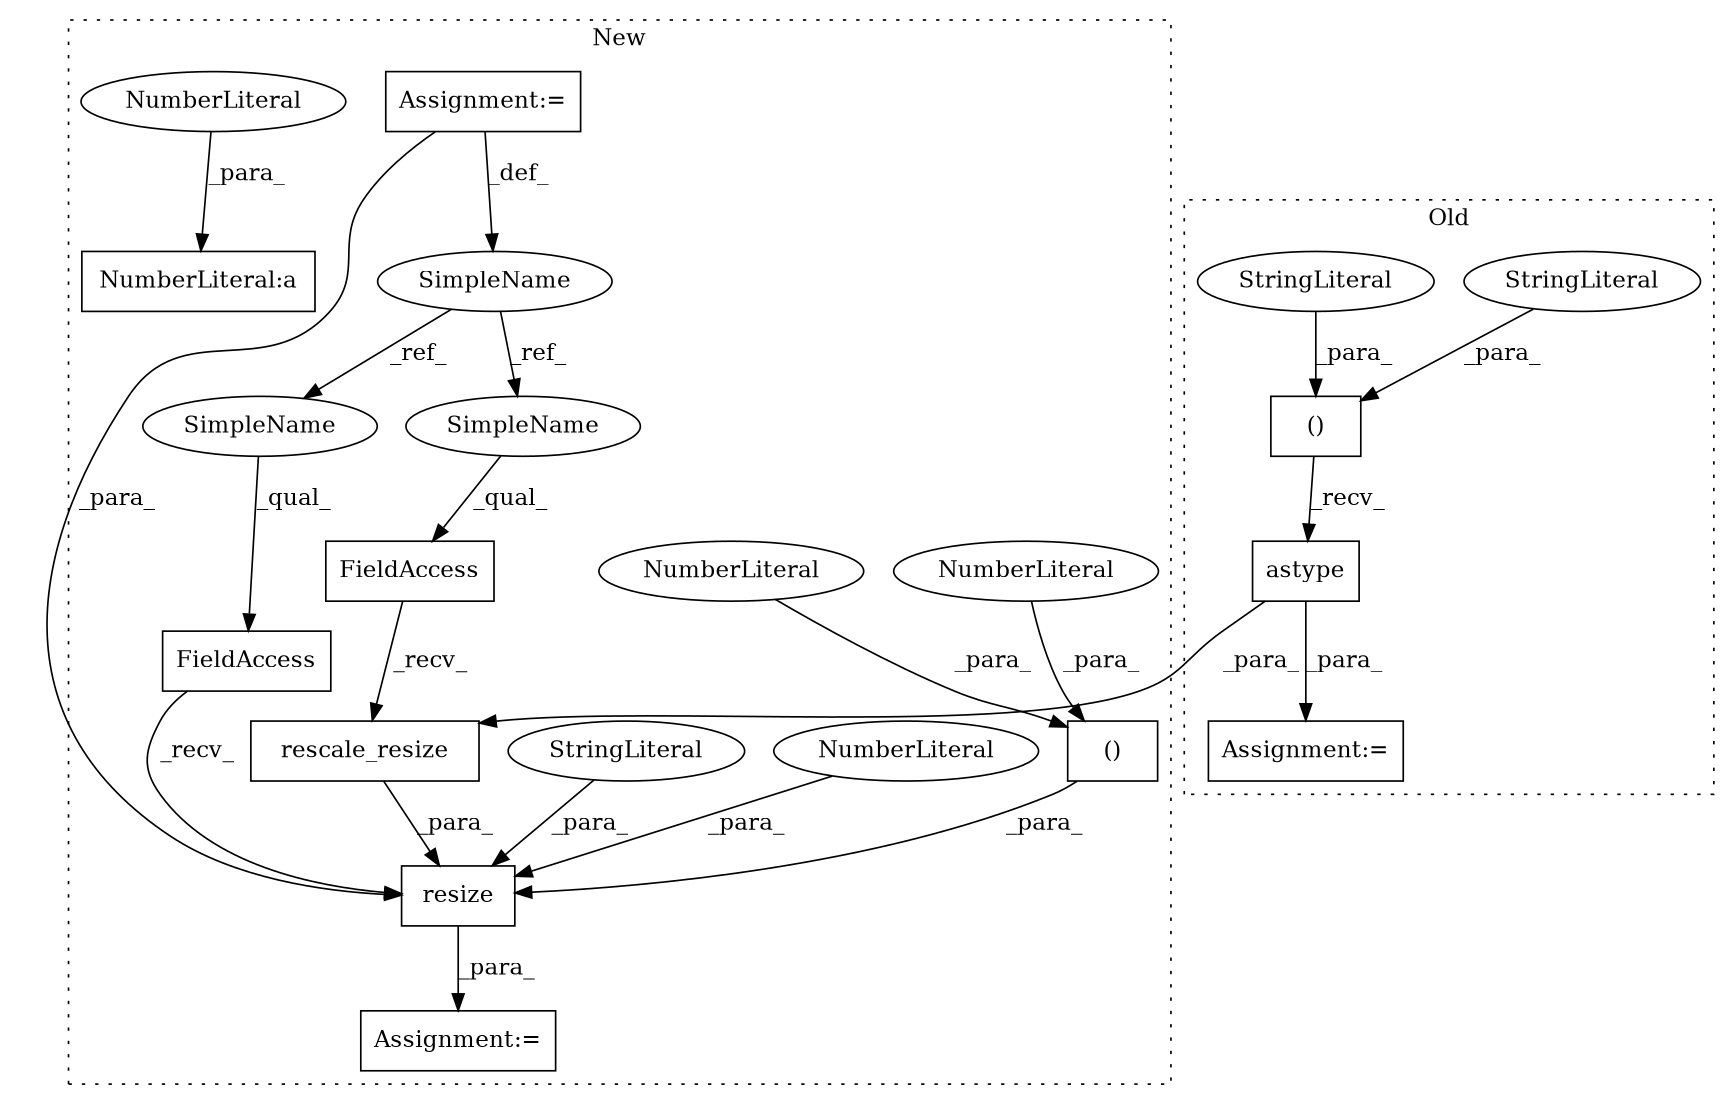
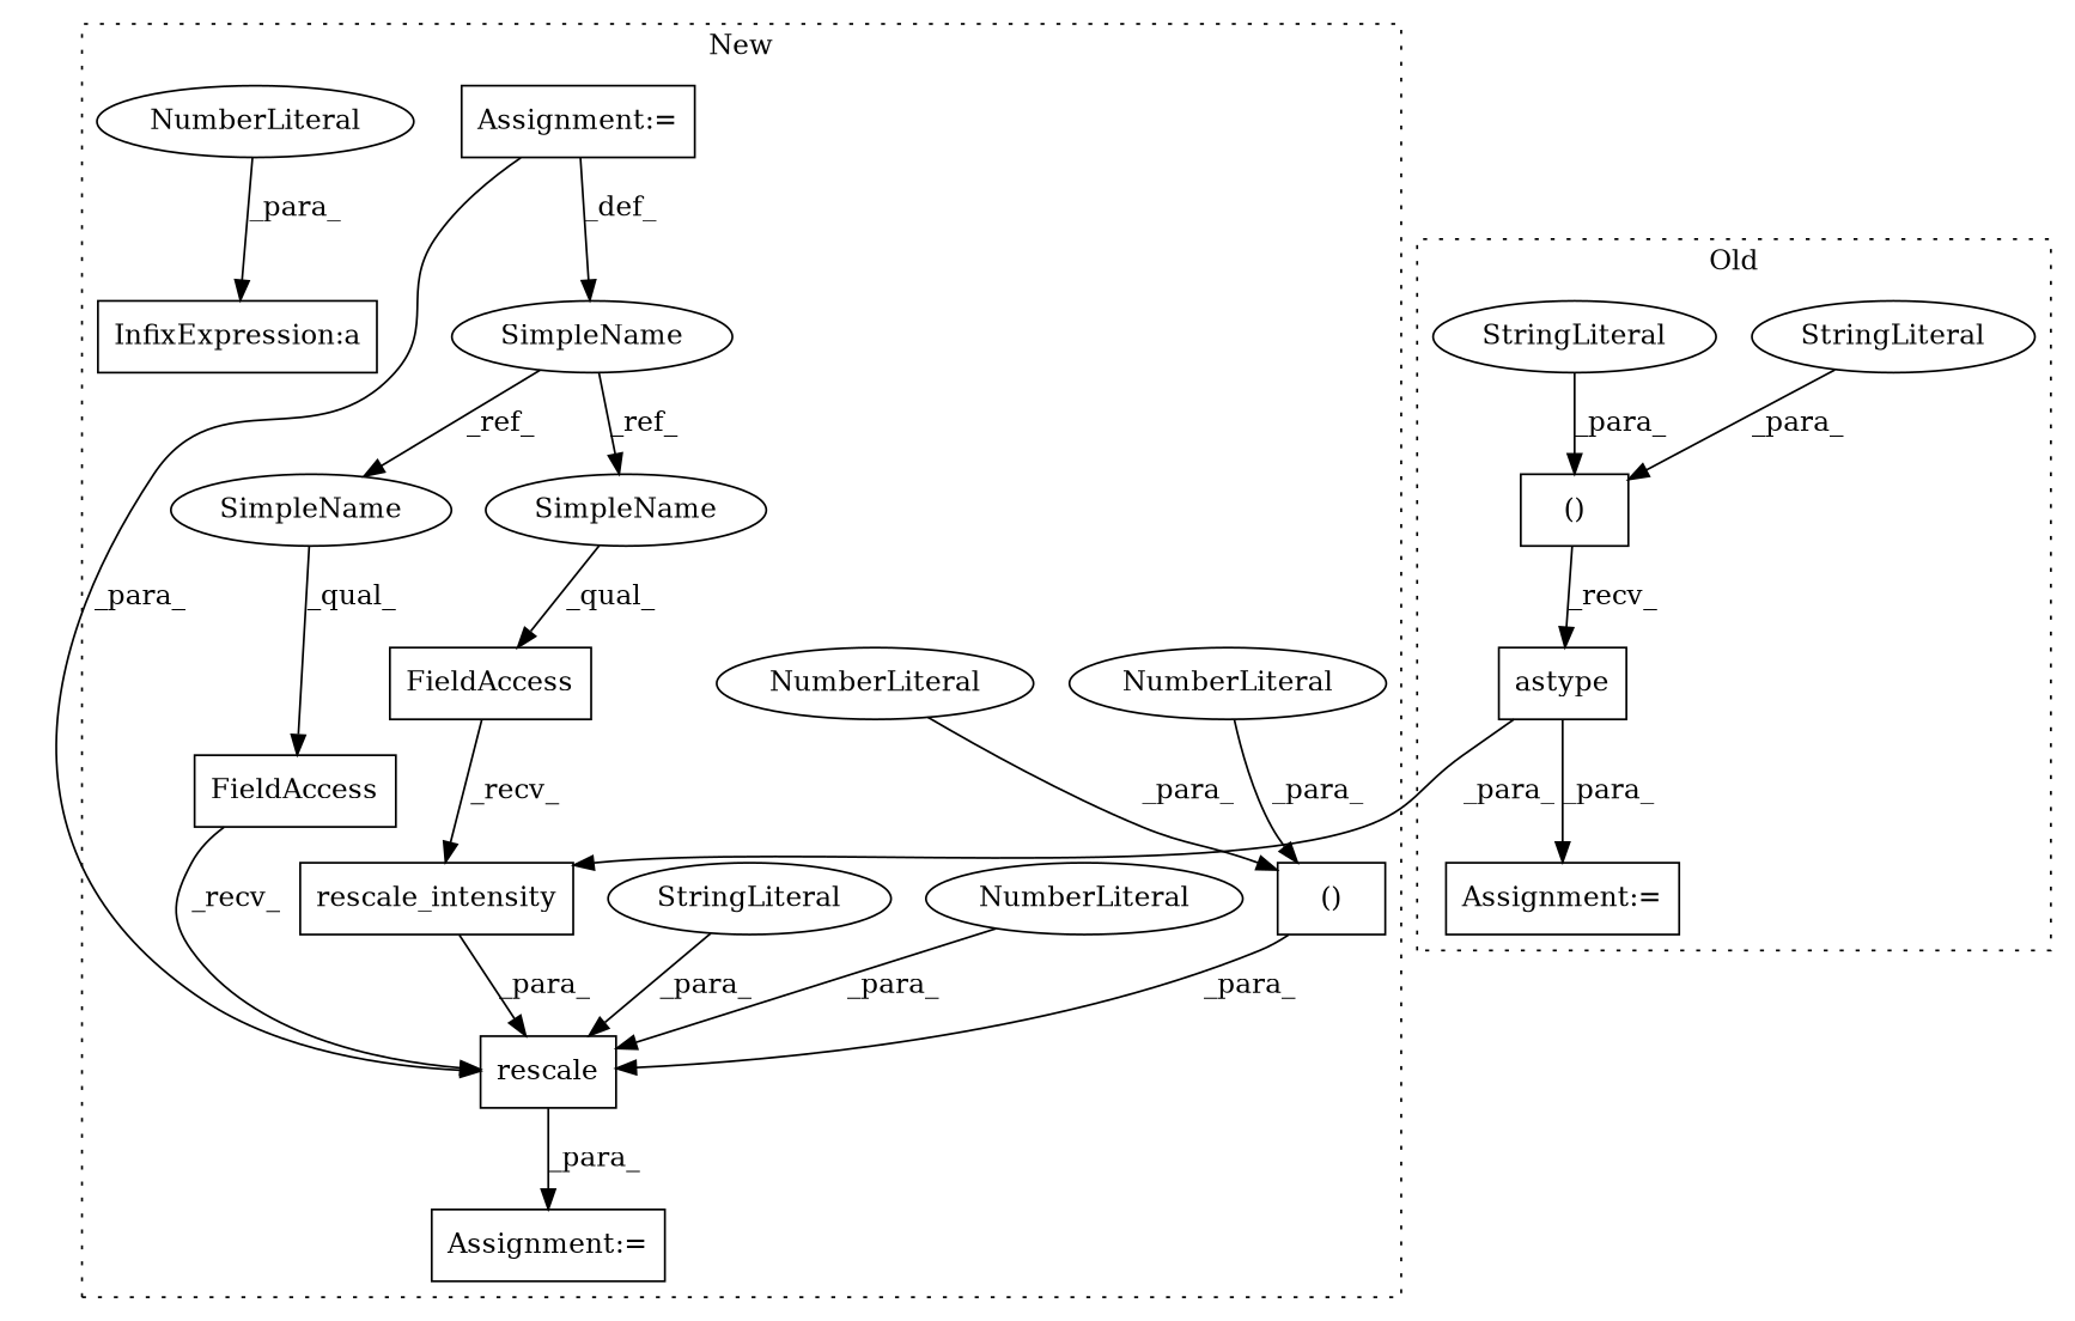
  digraph {
    node [a=34 l=7 s=11577 shape=box]
    n1 [a=32 l="7,1" label=astype s="11634,11646"]
    n2 [a=7 l=1 label="Assignment:=" s=11556]
    n3 [a=106 l=51 label="()"]
    n4 [a=45 l=19 label=StringLiteral shape=ellipse]
    n5 [a=45 l=19 label=StringLiteral s=11609 shape=ellipse]
-   n6 [a=32 l="18,1" label=rescale_resize s="11834,11859"]
+   n6 [a=32 l="18,1" label=rescale_intensity s="11834,11859"]
    n7 [a=22 l=16 label=FieldAccess s=11817]
    n8 [a=7 l=1 label="Assignment:=" s=11874]
    n9 [a=106 l=17 label="()" s=11911]
    n10 [l=2 label=NumberLiteral s=11926 shape=ellipse]
    n11 [l=2 label=NumberLiteral s=11911 shape=ellipse]
-   n12 [a=32 l="7,1" label=resize s="11893,11943"]
+   n12 [a=32 l="7,1" label=rescale s="11893,11943"]
    n13 [l=1 label=NumberLiteral s=11930 shape=ellipse]
    n14 [a=45 l=11 label=StringLiteral s=11932 shape=ellipse]
    n15 [a=22 l=17 label=FieldAccess s=11875]
    n16 [a=42 label=SimpleName s=11700 shape=ellipse]
    n17 [a=7 label="Assignment:=" s=11700]
-   n18 [a=27 l=3 label="NumberLiteral:a" s=11855]
+   n18 [a=27 l=3 label="InfixExpression:a" s=11855]
    n19 [l=3 label=NumberLiteral s=11852 shape=ellipse]
    n20 [a=42 label=SimpleName s=11875 shape=ellipse]
    n21 [a=42 label=SimpleName s=11817 shape=ellipse]
    subgraph cluster_1 {
      label=Old
      style=dotted
      n1
      n2
      n3
      n4
      n5
    }
    subgraph cluster_2 {
      label=New
      style=dotted
      n6
      n7
      n8
      n9
      n10
      n11
      n12
      n13
      n14
      n15
      n16
      n17
      n18
      n19
      n20
      n21
    }
    n1 -> n2 [label=_para_]
    n1 -> n6 [label=_para_]
    n3 -> n1 [label=_recv_]
    n4 -> n3 [label=_para_]
    n5 -> n3 [label=_para_]
    n6 -> n12 [label=_para_]
    n7 -> n6 [label=_recv_]
    n9 -> n12 [label=_para_]
    n10 -> n9 [label=_para_]
    n11 -> n9 [label=_para_]
    n12 -> n8 [label=_para_]
    n13 -> n12 [label=_para_]
    n14 -> n12 [label=_para_]
    n15 -> n12 [label=_recv_]
    n16 -> n20 [label=_ref_]
    n16 -> n21 [label=_ref_]
    n17 -> n12 [label=_para_]
    n17 -> n16 [label=_def_]
    n19 -> n18 [label=_para_]
    n20 -> n15 [label=_qual_]
    n21 -> n7 [label=_qual_]
  }
